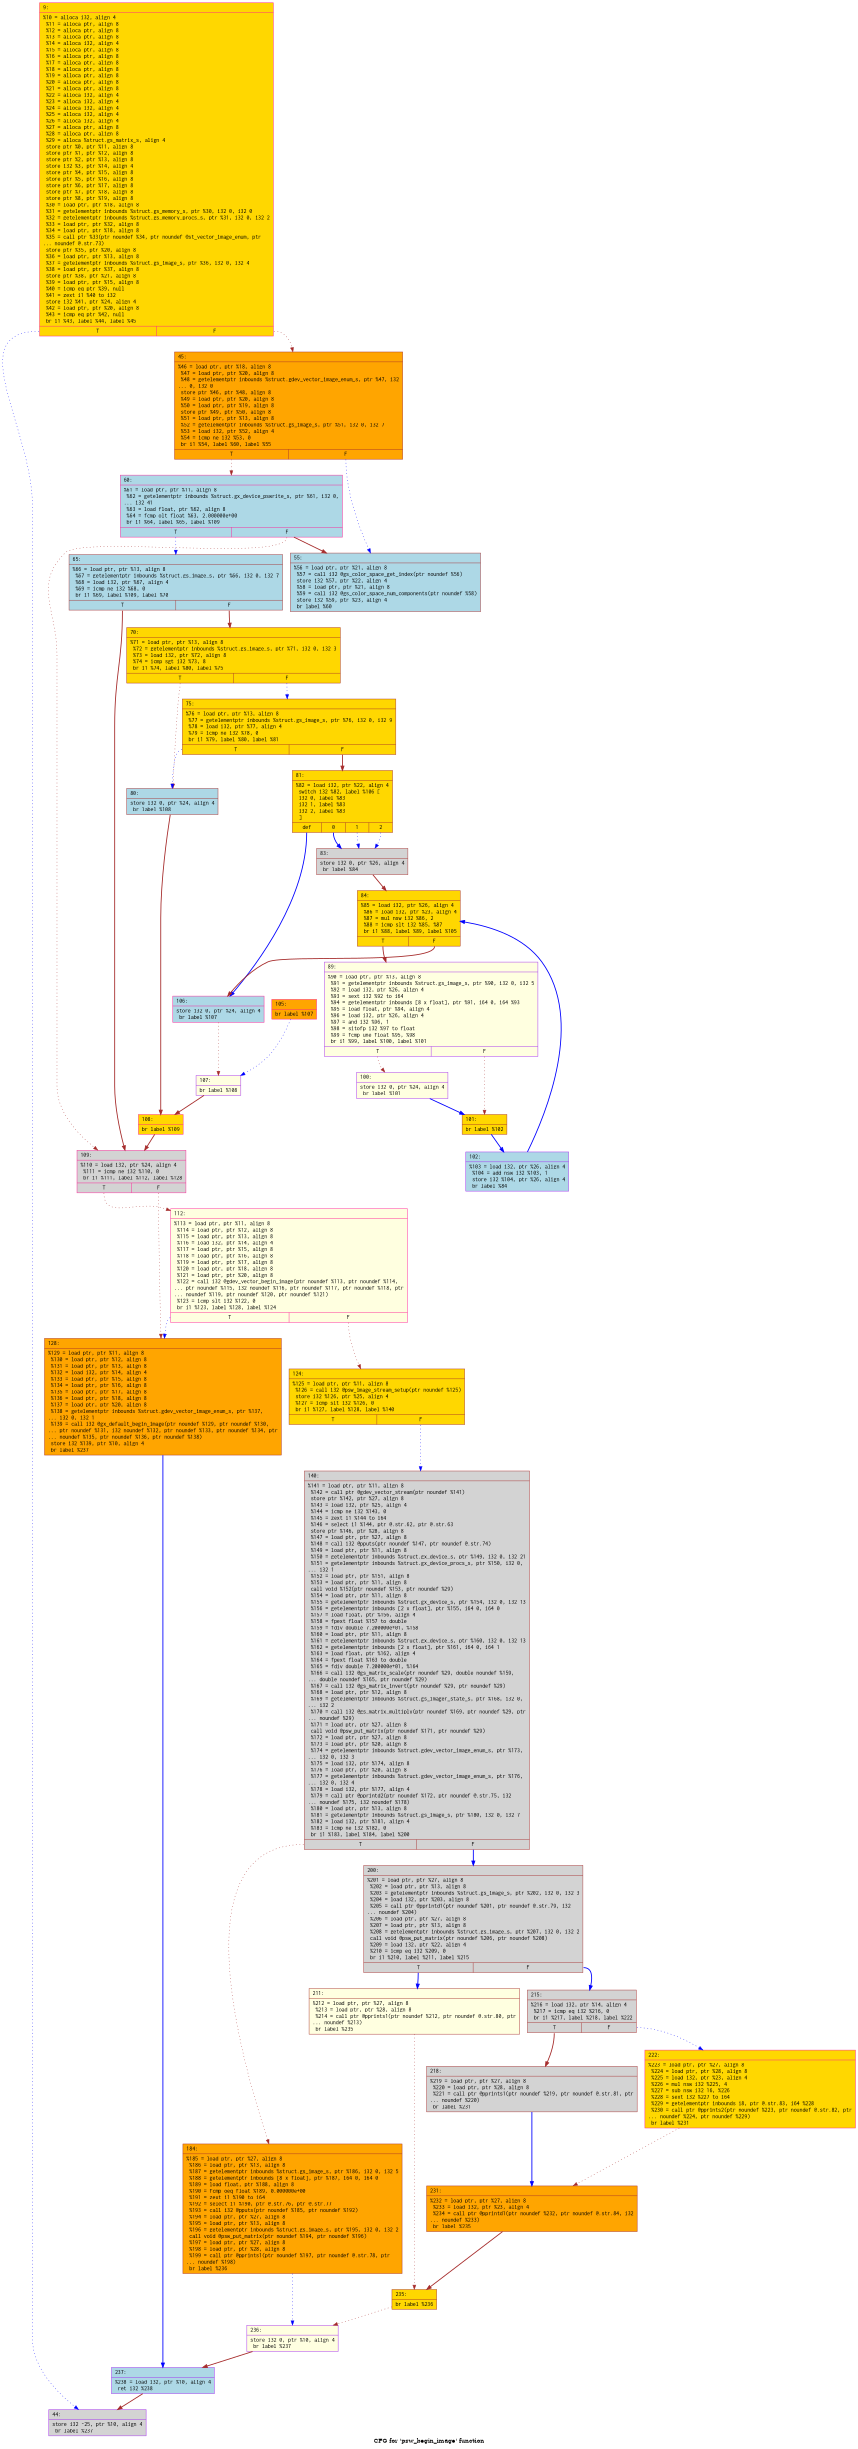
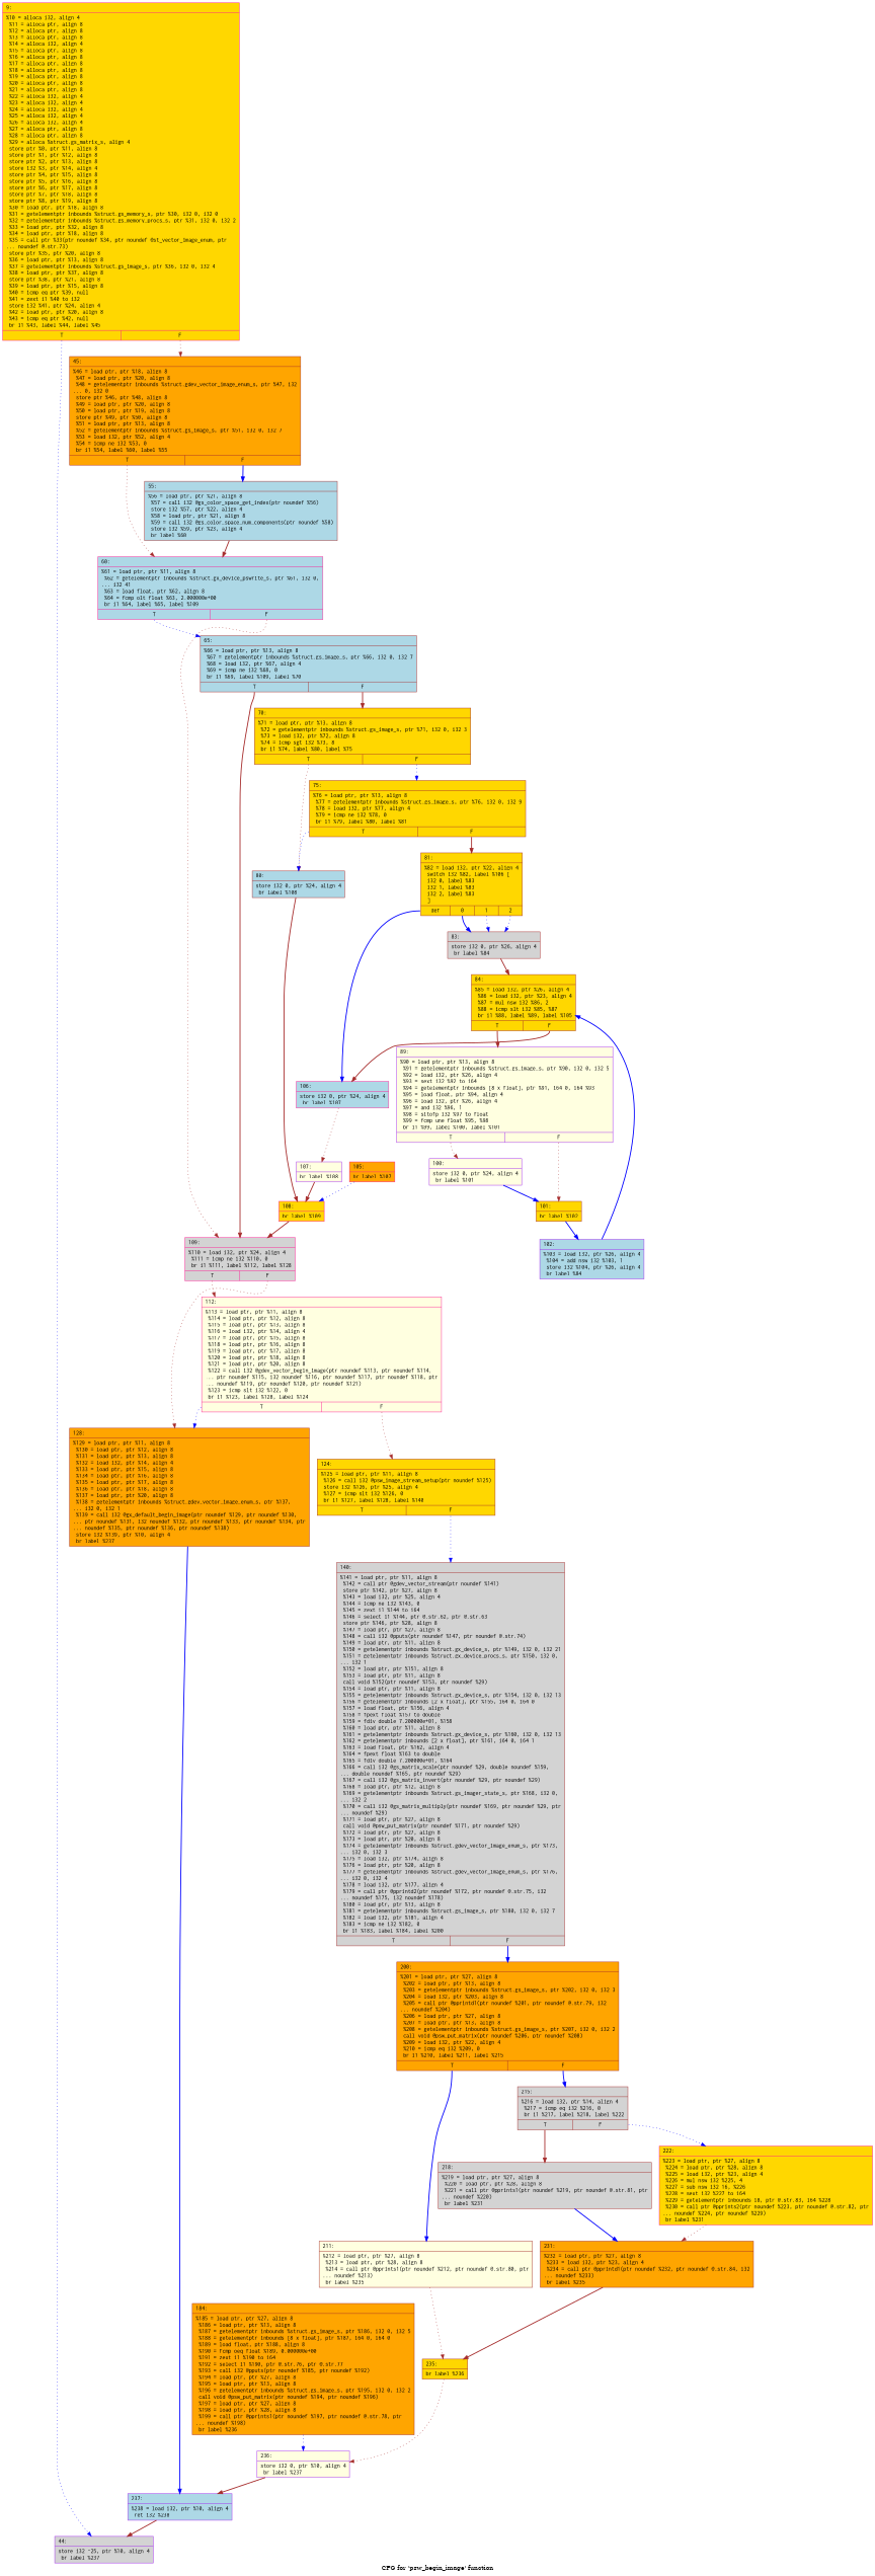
  digraph {
    label="CFG for 'psw_begin_image' function"
    node [color=brown fillcolor=gold fontname=Courier shape=record style=filled]
    edge [color=brown style=dotted]
    n1 [color=deeppink label="{9:\l|  %10 = alloca i32, align 4\l  %11 = alloca ptr, align 8\l  %12 = alloca ptr, align 8\l  %13 = alloca ptr, align 8\l  %14 = alloca i32, align 4\l  %15 = alloca ptr, align 8\l  %16 = alloca ptr, align 8\l  %17 = alloca ptr, align 8\l  %18 = alloca ptr, align 8\l  %19 = alloca ptr, align 8\l  %20 = alloca ptr, align 8\l  %21 = alloca ptr, align 8\l  %22 = alloca i32, align 4\l  %23 = alloca i32, align 4\l  %24 = alloca i32, align 4\l  %25 = alloca i32, align 4\l  %26 = alloca i32, align 4\l  %27 = alloca ptr, align 8\l  %28 = alloca ptr, align 8\l  %29 = alloca %struct.gs_matrix_s, align 4\l  store ptr %0, ptr %11, align 8\l  store ptr %1, ptr %12, align 8\l  store ptr %2, ptr %13, align 8\l  store i32 %3, ptr %14, align 4\l  store ptr %4, ptr %15, align 8\l  store ptr %5, ptr %16, align 8\l  store ptr %6, ptr %17, align 8\l  store ptr %7, ptr %18, align 8\l  store ptr %8, ptr %19, align 8\l  %30 = load ptr, ptr %18, align 8\l  %31 = getelementptr inbounds %struct.gs_memory_s, ptr %30, i32 0, i32 0\l  %32 = getelementptr inbounds %struct.gs_memory_procs_s, ptr %31, i32 0, i32 2\l  %33 = load ptr, ptr %32, align 8\l  %34 = load ptr, ptr %18, align 8\l  %35 = call ptr %33(ptr noundef %34, ptr noundef @st_vector_image_enum, ptr\l... noundef @.str.73)\l  store ptr %35, ptr %20, align 8\l  %36 = load ptr, ptr %13, align 8\l  %37 = getelementptr inbounds %struct.gs_image_s, ptr %36, i32 0, i32 4\l  %38 = load ptr, ptr %37, align 8\l  store ptr %38, ptr %21, align 8\l  %39 = load ptr, ptr %15, align 8\l  %40 = icmp eq ptr %39, null\l  %41 = zext i1 %40 to i32\l  store i32 %41, ptr %24, align 4\l  %42 = load ptr, ptr %20, align 8\l  %43 = icmp eq ptr %42, null\l  br i1 %43, label %44, label %45\l|{<s0>T|<s1>F}}"]
    n2 [color=purple fillcolor=lightgrey label="{44:\l|  store i32 -25, ptr %10, align 4\l  br label %237\l}"]
    n3 [fillcolor=orange label="{45:\l|  %46 = load ptr, ptr %18, align 8\l  %47 = load ptr, ptr %20, align 8\l  %48 = getelementptr inbounds %struct.gdev_vector_image_enum_s, ptr %47, i32\l... 0, i32 0\l  store ptr %46, ptr %48, align 8\l  %49 = load ptr, ptr %20, align 8\l  %50 = load ptr, ptr %19, align 8\l  store ptr %49, ptr %50, align 8\l  %51 = load ptr, ptr %13, align 8\l  %52 = getelementptr inbounds %struct.gs_image_s, ptr %51, i32 0, i32 7\l  %53 = load i32, ptr %52, align 4\l  %54 = icmp ne i32 %53, 0\l  br i1 %54, label %60, label %55\l|{<s0>T|<s1>F}}"]
    n4 [color=deeppink fillcolor=lightblue label="{60:\l|  %61 = load ptr, ptr %11, align 8\l  %62 = getelementptr inbounds %struct.gx_device_pswrite_s, ptr %61, i32 0,\l... i32 41\l  %63 = load float, ptr %62, align 8\l  %64 = fcmp olt float %63, 2.000000e+00\l  br i1 %64, label %65, label %109\l|{<s0>T|<s1>F}}"]
    n5 [fillcolor=lightblue label="{55:\l|  %56 = load ptr, ptr %21, align 8\l  %57 = call i32 @gs_color_space_get_index(ptr noundef %56)\l  store i32 %57, ptr %22, align 4\l  %58 = load ptr, ptr %21, align 8\l  %59 = call i32 @gs_color_space_num_components(ptr noundef %58)\l  store i32 %59, ptr %23, align 4\l  br label %60\l}"]
    n6 [color=purple fillcolor=lightblue label="{237:\l|  %238 = load i32, ptr %10, align 4\l  ret i32 %238\l}"]
    n7 [fillcolor=lightblue label="{65:\l|  %66 = load ptr, ptr %13, align 8\l  %67 = getelementptr inbounds %struct.gs_image_s, ptr %66, i32 0, i32 7\l  %68 = load i32, ptr %67, align 4\l  %69 = icmp ne i32 %68, 0\l  br i1 %69, label %109, label %70\l|{<s0>T|<s1>F}}"]
    n8 [color=deeppink fillcolor=lightgrey label="{109:\l|  %110 = load i32, ptr %24, align 4\l  %111 = icmp ne i32 %110, 0\l  br i1 %111, label %112, label %128\l|{<s0>T|<s1>F}}"]
    n9 [label="{70:\l|  %71 = load ptr, ptr %13, align 8\l  %72 = getelementptr inbounds %struct.gs_image_s, ptr %71, i32 0, i32 3\l  %73 = load i32, ptr %72, align 8\l  %74 = icmp sgt i32 %73, 8\l  br i1 %74, label %80, label %75\l|{<s0>T|<s1>F}}"]
    n10 [color=deeppink fillcolor=lightyellow label="{112:\l|  %113 = load ptr, ptr %11, align 8\l  %114 = load ptr, ptr %12, align 8\l  %115 = load ptr, ptr %13, align 8\l  %116 = load i32, ptr %14, align 4\l  %117 = load ptr, ptr %15, align 8\l  %118 = load ptr, ptr %16, align 8\l  %119 = load ptr, ptr %17, align 8\l  %120 = load ptr, ptr %18, align 8\l  %121 = load ptr, ptr %20, align 8\l  %122 = call i32 @gdev_vector_begin_image(ptr noundef %113, ptr noundef %114,\l... ptr noundef %115, i32 noundef %116, ptr noundef %117, ptr noundef %118, ptr\l... noundef %119, ptr noundef %120, ptr noundef %121)\l  %123 = icmp slt i32 %122, 0\l  br i1 %123, label %128, label %124\l|{<s0>T|<s1>F}}"]
    n11 [fillcolor=orange label="{128:\l|  %129 = load ptr, ptr %11, align 8\l  %130 = load ptr, ptr %12, align 8\l  %131 = load ptr, ptr %13, align 8\l  %132 = load i32, ptr %14, align 4\l  %133 = load ptr, ptr %15, align 8\l  %134 = load ptr, ptr %16, align 8\l  %135 = load ptr, ptr %17, align 8\l  %136 = load ptr, ptr %18, align 8\l  %137 = load ptr, ptr %20, align 8\l  %138 = getelementptr inbounds %struct.gdev_vector_image_enum_s, ptr %137,\l... i32 0, i32 1\l  %139 = call i32 @gx_default_begin_image(ptr noundef %129, ptr noundef %130,\l... ptr noundef %131, i32 noundef %132, ptr noundef %133, ptr noundef %134, ptr\l... noundef %135, ptr noundef %136, ptr noundef %138)\l  store i32 %139, ptr %10, align 4\l  br label %237\l}"]
    n12 [fillcolor=lightblue label="{80:\l|  store i32 0, ptr %24, align 4\l  br label %108\l}"]
    n13 [label="{75:\l|  %76 = load ptr, ptr %13, align 8\l  %77 = getelementptr inbounds %struct.gs_image_s, ptr %76, i32 0, i32 9\l  %78 = load i32, ptr %77, align 4\l  %79 = icmp ne i32 %78, 0\l  br i1 %79, label %80, label %81\l|{<s0>T|<s1>F}}"]
    n14 [label="{124:\l|  %125 = load ptr, ptr %11, align 8\l  %126 = call i32 @psw_image_stream_setup(ptr noundef %125)\l  store i32 %126, ptr %25, align 4\l  %127 = icmp slt i32 %126, 0\l  br i1 %127, label %128, label %140\l|{<s0>T|<s1>F}}"]
    n15 [color=deeppink label="{108:\l|  br label %109\l}"]
    n16 [label="{81:\l|  %82 = load i32, ptr %22, align 4\l  switch i32 %82, label %106 [\l    i32 0, label %83\l    i32 1, label %83\l    i32 2, label %83\l  ]\l|{<s0>def|<s1>0|<s2>1|<s3>2}}"]
    n17 [color=deeppink fillcolor=lightblue label="{106:\l|  store i32 0, ptr %24, align 4\l  br label %107\l}"]
    n18 [fillcolor=lightgrey label="{83:\l|  store i32 0, ptr %26, align 4\l  br label %84\l}"]
    n19 [color=purple fillcolor=lightyellow label="{107:\l|  br label %108\l}"]
    n20 [label="{84:\l|  %85 = load i32, ptr %26, align 4\l  %86 = load i32, ptr %23, align 4\l  %87 = mul nsw i32 %86, 2\l  %88 = icmp slt i32 %85, %87\l  br i1 %88, label %89, label %105\l|{<s0>T|<s1>F}}"]
    n21 [color=purple fillcolor=lightyellow label="{89:\l|  %90 = load ptr, ptr %13, align 8\l  %91 = getelementptr inbounds %struct.gs_image_s, ptr %90, i32 0, i32 5\l  %92 = load i32, ptr %26, align 4\l  %93 = sext i32 %92 to i64\l  %94 = getelementptr inbounds [8 x float], ptr %91, i64 0, i64 %93\l  %95 = load float, ptr %94, align 4\l  %96 = load i32, ptr %26, align 4\l  %97 = and i32 %96, 1\l  %98 = sitofp i32 %97 to float\l  %99 = fcmp une float %95, %98\l  br i1 %99, label %100, label %101\l|{<s0>T|<s1>F}}"]
    n22 [color=purple fillcolor=lightyellow label="{100:\l|  store i32 0, ptr %24, align 4\l  br label %101\l}"]
    n23 [label="{101:\l|  br label %102\l}"]
    n24 [color=deeppink fillcolor=orange label="{105:\l|  br label %107\l}"]
    n25 [color=purple fillcolor=lightblue label="{102:\l|  %103 = load i32, ptr %26, align 4\l  %104 = add nsw i32 %103, 1\l  store i32 %104, ptr %26, align 4\l  br label %84\l}"]
    n26 [fillcolor=lightgrey label="{140:\l|  %141 = load ptr, ptr %11, align 8\l  %142 = call ptr @gdev_vector_stream(ptr noundef %141)\l  store ptr %142, ptr %27, align 8\l  %143 = load i32, ptr %25, align 4\l  %144 = icmp ne i32 %143, 0\l  %145 = zext i1 %144 to i64\l  %146 = select i1 %144, ptr @.str.62, ptr @.str.63\l  store ptr %146, ptr %28, align 8\l  %147 = load ptr, ptr %27, align 8\l  %148 = call i32 @pputs(ptr noundef %147, ptr noundef @.str.74)\l  %149 = load ptr, ptr %11, align 8\l  %150 = getelementptr inbounds %struct.gx_device_s, ptr %149, i32 0, i32 21\l  %151 = getelementptr inbounds %struct.gx_device_procs_s, ptr %150, i32 0,\l... i32 1\l  %152 = load ptr, ptr %151, align 8\l  %153 = load ptr, ptr %11, align 8\l  call void %152(ptr noundef %153, ptr noundef %29)\l  %154 = load ptr, ptr %11, align 8\l  %155 = getelementptr inbounds %struct.gx_device_s, ptr %154, i32 0, i32 13\l  %156 = getelementptr inbounds [2 x float], ptr %155, i64 0, i64 0\l  %157 = load float, ptr %156, align 4\l  %158 = fpext float %157 to double\l  %159 = fdiv double 7.200000e+01, %158\l  %160 = load ptr, ptr %11, align 8\l  %161 = getelementptr inbounds %struct.gx_device_s, ptr %160, i32 0, i32 13\l  %162 = getelementptr inbounds [2 x float], ptr %161, i64 0, i64 1\l  %163 = load float, ptr %162, align 4\l  %164 = fpext float %163 to double\l  %165 = fdiv double 7.200000e+01, %164\l  %166 = call i32 @gs_matrix_scale(ptr noundef %29, double noundef %159,\l... double noundef %165, ptr noundef %29)\l  %167 = call i32 @gs_matrix_invert(ptr noundef %29, ptr noundef %29)\l  %168 = load ptr, ptr %12, align 8\l  %169 = getelementptr inbounds %struct.gs_imager_state_s, ptr %168, i32 0,\l... i32 2\l  %170 = call i32 @gs_matrix_multiply(ptr noundef %169, ptr noundef %29, ptr\l... noundef %29)\l  %171 = load ptr, ptr %27, align 8\l  call void @psw_put_matrix(ptr noundef %171, ptr noundef %29)\l  %172 = load ptr, ptr %27, align 8\l  %173 = load ptr, ptr %20, align 8\l  %174 = getelementptr inbounds %struct.gdev_vector_image_enum_s, ptr %173,\l... i32 0, i32 3\l  %175 = load i32, ptr %174, align 8\l  %176 = load ptr, ptr %20, align 8\l  %177 = getelementptr inbounds %struct.gdev_vector_image_enum_s, ptr %176,\l... i32 0, i32 4\l  %178 = load i32, ptr %177, align 4\l  %179 = call ptr @pprintd2(ptr noundef %172, ptr noundef @.str.75, i32\l... noundef %175, i32 noundef %178)\l  %180 = load ptr, ptr %13, align 8\l  %181 = getelementptr inbounds %struct.gs_image_s, ptr %180, i32 0, i32 7\l  %182 = load i32, ptr %181, align 4\l  %183 = icmp ne i32 %182, 0\l  br i1 %183, label %184, label %200\l|{<s0>T|<s1>F}}"]
    n27 [fillcolor=orange label="{184:\l|  %185 = load ptr, ptr %27, align 8\l  %186 = load ptr, ptr %13, align 8\l  %187 = getelementptr inbounds %struct.gs_image_s, ptr %186, i32 0, i32 5\l  %188 = getelementptr inbounds [8 x float], ptr %187, i64 0, i64 0\l  %189 = load float, ptr %188, align 8\l  %190 = fcmp oeq float %189, 0.000000e+00\l  %191 = zext i1 %190 to i64\l  %192 = select i1 %190, ptr @.str.76, ptr @.str.77\l  %193 = call i32 @pputs(ptr noundef %185, ptr noundef %192)\l  %194 = load ptr, ptr %27, align 8\l  %195 = load ptr, ptr %13, align 8\l  %196 = getelementptr inbounds %struct.gs_image_s, ptr %195, i32 0, i32 2\l  call void @psw_put_matrix(ptr noundef %194, ptr noundef %196)\l  %197 = load ptr, ptr %27, align 8\l  %198 = load ptr, ptr %28, align 8\l  %199 = call ptr @pprints1(ptr noundef %197, ptr noundef @.str.78, ptr\l... noundef %198)\l  br label %236\l}"]
-   n28 [fillcolor=lightgrey label="{200:\l|  %201 = load ptr, ptr %27, align 8\l  %202 = load ptr, ptr %13, align 8\l  %203 = getelementptr inbounds %struct.gs_image_s, ptr %202, i32 0, i32 3\l  %204 = load i32, ptr %203, align 8\l  %205 = call ptr @pprintd1(ptr noundef %201, ptr noundef @.str.79, i32\l... noundef %204)\l  %206 = load ptr, ptr %27, align 8\l  %207 = load ptr, ptr %13, align 8\l  %208 = getelementptr inbounds %struct.gs_image_s, ptr %207, i32 0, i32 2\l  call void @psw_put_matrix(ptr noundef %206, ptr noundef %208)\l  %209 = load i32, ptr %22, align 4\l  %210 = icmp eq i32 %209, 0\l  br i1 %210, label %211, label %215\l|{<s0>T|<s1>F}}"]
+   n28 [fillcolor=orange label="{200:\l|  %201 = load ptr, ptr %27, align 8\l  %202 = load ptr, ptr %13, align 8\l  %203 = getelementptr inbounds %struct.gs_image_s, ptr %202, i32 0, i32 3\l  %204 = load i32, ptr %203, align 8\l  %205 = call ptr @pprintd1(ptr noundef %201, ptr noundef @.str.79, i32\l... noundef %204)\l  %206 = load ptr, ptr %27, align 8\l  %207 = load ptr, ptr %13, align 8\l  %208 = getelementptr inbounds %struct.gs_image_s, ptr %207, i32 0, i32 2\l  call void @psw_put_matrix(ptr noundef %206, ptr noundef %208)\l  %209 = load i32, ptr %22, align 4\l  %210 = icmp eq i32 %209, 0\l  br i1 %210, label %211, label %215\l|{<s0>T|<s1>F}}"]
    n29 [color=purple fillcolor=lightyellow label="{236:\l|  store i32 0, ptr %10, align 4\l  br label %237\l}"]
    n30 [fillcolor=lightyellow label="{211:\l|  %212 = load ptr, ptr %27, align 8\l  %213 = load ptr, ptr %28, align 8\l  %214 = call ptr @pprints1(ptr noundef %212, ptr noundef @.str.80, ptr\l... noundef %213)\l  br label %235\l}"]
    n31 [fillcolor=lightgrey label="{215:\l|  %216 = load i32, ptr %14, align 4\l  %217 = icmp eq i32 %216, 0\l  br i1 %217, label %218, label %222\l|{<s0>T|<s1>F}}"]
    n32 [label="{235:\l|  br label %236\l}"]
    n33 [fillcolor=lightgrey label="{218:\l|  %219 = load ptr, ptr %27, align 8\l  %220 = load ptr, ptr %28, align 8\l  %221 = call ptr @pprints1(ptr noundef %219, ptr noundef @.str.81, ptr\l... noundef %220)\l  br label %231\l}"]
    n34 [color=deeppink label="{222:\l|  %223 = load ptr, ptr %27, align 8\l  %224 = load ptr, ptr %28, align 8\l  %225 = load i32, ptr %23, align 4\l  %226 = mul nsw i32 %225, 4\l  %227 = sub nsw i32 16, %226\l  %228 = sext i32 %227 to i64\l  %229 = getelementptr inbounds i8, ptr @.str.83, i64 %228\l  %230 = call ptr @pprints2(ptr noundef %223, ptr noundef @.str.82, ptr\l... noundef %224, ptr noundef %229)\l  br label %231\l}"]
    n35 [fillcolor=orange label="{231:\l|  %232 = load ptr, ptr %27, align 8\l  %233 = load i32, ptr %23, align 4\l  %234 = call ptr @pprintd1(ptr noundef %232, ptr noundef @.str.84, i32\l... noundef %233)\l  br label %235\l}"]
    n1 -> n2 [color=blue tailport=s0]
    n1 -> n3 [tailport=s1]
    n3 -> n4 [tailport=s0]
-   n3 -> n5 [color=blue tailport=s1]
+   n3 -> n5 [color=blue style=bold tailport=s1]
    n4 -> n7 [color=blue tailport=s0]
    n4 -> n8 [tailport=s1]
-   n4 -> n5 [style=bold]
+   n5 -> n4 [style=bold]
    n6 -> n2 [style=bold]
    n7 -> n8 [style=bold tailport=s0]
    n7 -> n9 [style=bold tailport=s1]
    n8 -> n10 [tailport=s0]
    n8 -> n11 [tailport=s1]
    n9 -> n12 [tailport=s0]
    n9 -> n13 [color=blue tailport=s1]
    n10 -> n11 [color=blue tailport=s0]
    n10 -> n14 [tailport=s1]
    n11 -> n6 [color=blue style=bold]
    n12 -> n15 [style=bold]
    n13 -> n12 [color=blue tailport=s0]
    n13 -> n16 [style=bold tailport=s1]
    n14 -> n26 [color=blue tailport=s1]
    n15 -> n8 [style=bold]
    n16 -> n17 [color=blue style=bold tailport=s0]
    n16 -> n18 [color=blue style=bold tailport=s1]
    n16 -> n18 [color=blue tailport=s2]
    n16 -> n18 [color=blue tailport=s3]
    n17 -> n19
    n18 -> n20 [style=bold]
    n19 -> n15 [style=bold]
    n20 -> n17 [style=bold tailport=s1]
    n20 -> n21 [style=bold tailport=s0]
    n21 -> n22 [tailport=s0]
    n21 -> n23 [tailport=s1]
    n22 -> n23 [color=blue style=bold]
    n23 -> n25 [color=blue style=bold]
-   n24 -> n19 [color=blue]
+   n24 -> n15 [color=blue]
    n25 -> n20 [color=blue style=bold]
-   n26 -> n27 [tailport=s0]
    n26 -> n28 [color=blue style=bold tailport=s1]
    n27 -> n29 [color=blue]
    n28 -> n30 [color=blue style=bold tailport=s0]
    n28 -> n31 [color=blue style=bold tailport=s1]
    n29 -> n6 [style=bold]
    n30 -> n32
    n31 -> n33 [style=bold tailport=s0]
    n31 -> n34 [color=blue tailport=s1]
    n32 -> n29
    n33 -> n35 [color=blue style=bold]
    n34 -> n35
    n35 -> n32 [style=bold]
  }
